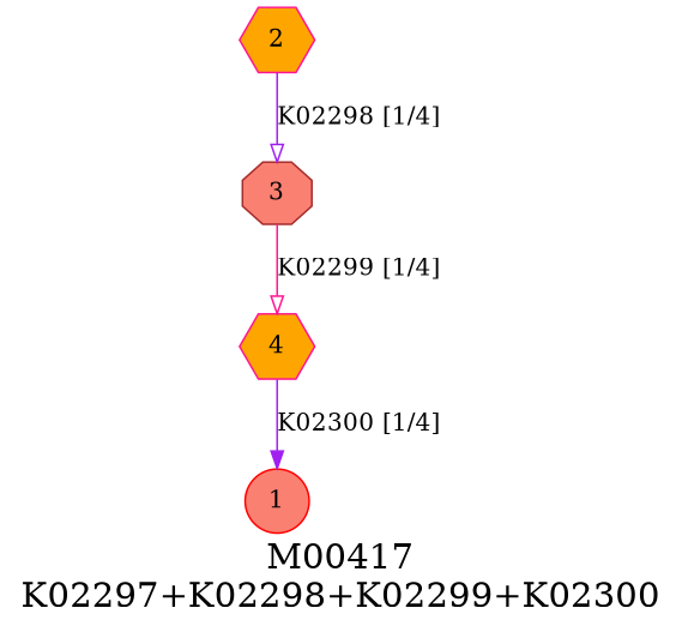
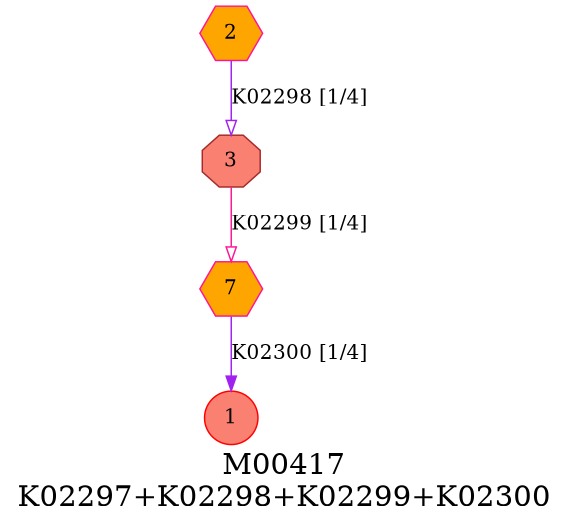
  digraph {
    fontsize=20
    label="M00417\nK02297+K02298+K02299+K02300"
    node [color=deeppink fillcolor=salmon shape=hexagon style=filled]
    edge [arrowhead=onormal color=purple]
    1 [color=red height=.3 shape=circle width=.3]
    2 [fillcolor=orange height=.3 width=.3]
    3 [color=brown height=.3 shape=octagon width=.3]
-   4 [fillcolor=orange height=.3 width=.3]
+   4 [fillcolor=orange height=.3 width=.3 label=7]
    subgraph sub_1 {
      1
      2
      3
      4
    }
    2 -> 3 [label="K02298 [1/4]"]
    3 -> 4 [color=deeppink label="K02299 [1/4]"]
    4 -> 1 [arrowhead=normal label="K02300 [1/4]"]
  }
